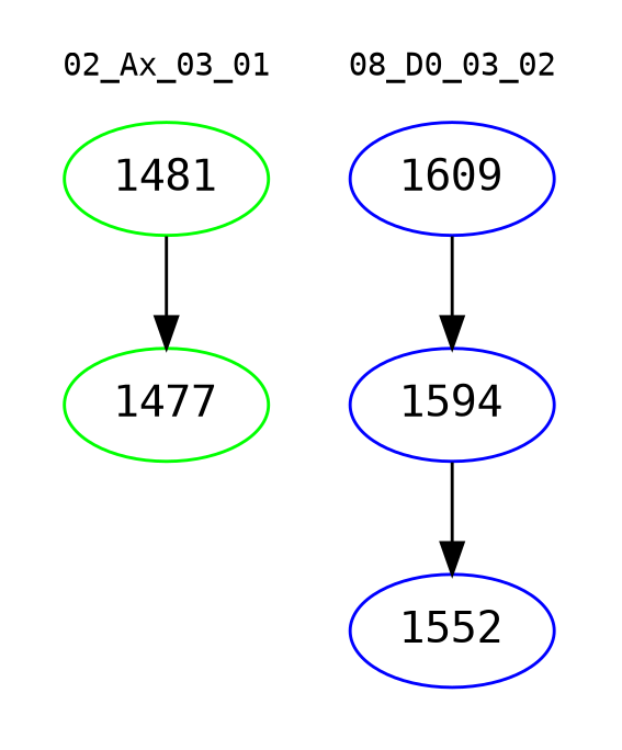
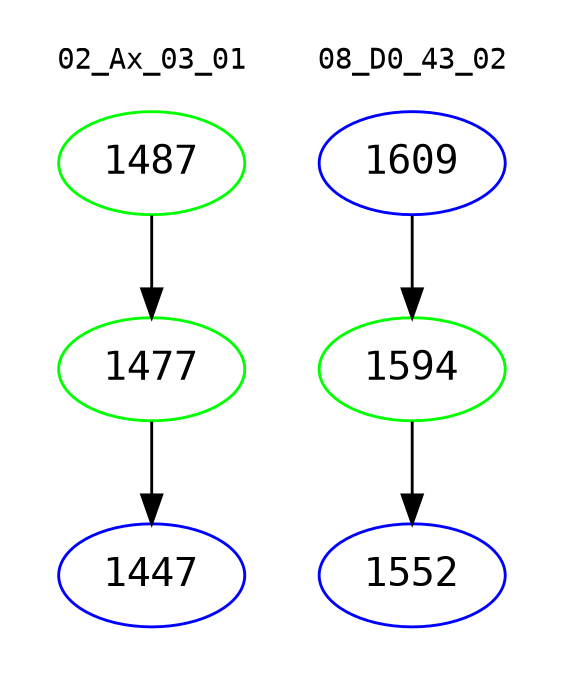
  digraph {
    fontname="DejaVu Sans Mono"
    node [color=green fontname="DejaVu Sans Mono"]
    edge [color=black fontname="DejaVu Sans Mono"]
-   n1 [label=1481]
+   n1 [label=1487]
    n2 [label=1477]
+   n3 [color=blue label=1447]
    n4 [color=blue label=1609]
-   n5 [color=blue label=1594]
+   n5 [label=1594]
    n6 [color=blue label=1552]
    subgraph cluster_1 {
      color=white
      fontsize=10
      label="02_Ax_03_01"
      n1
      n2
+     n3
    }
    subgraph cluster_2 {
      color=white
      fontsize=10
-     label="08_D0_03_02"
+     label="08_D0_43_02"
      n4
      n5
      n6
    }
    n1 -> n2
+   n2 -> n3
    n4 -> n5
    n5 -> n6
  }
